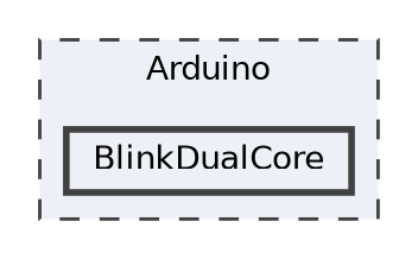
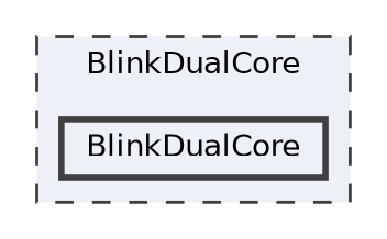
  digraph {
    compound=true
    n1 [color=grey25 fillcolor="#edf0f7" fontname=Helvetica fontsize=10 height=0.2 label=BlinkDualCore shape=box style="filled,bold" width=0.4]
    subgraph cluster_1 {
      bgcolor="#edf0f7"
      fontname=Helvetica
      fontsize=10
-     label=Arduino
+     label=BlinkDualCore
      pencolor=grey25
      style="filled,dashed"
      n1
    }
  }
